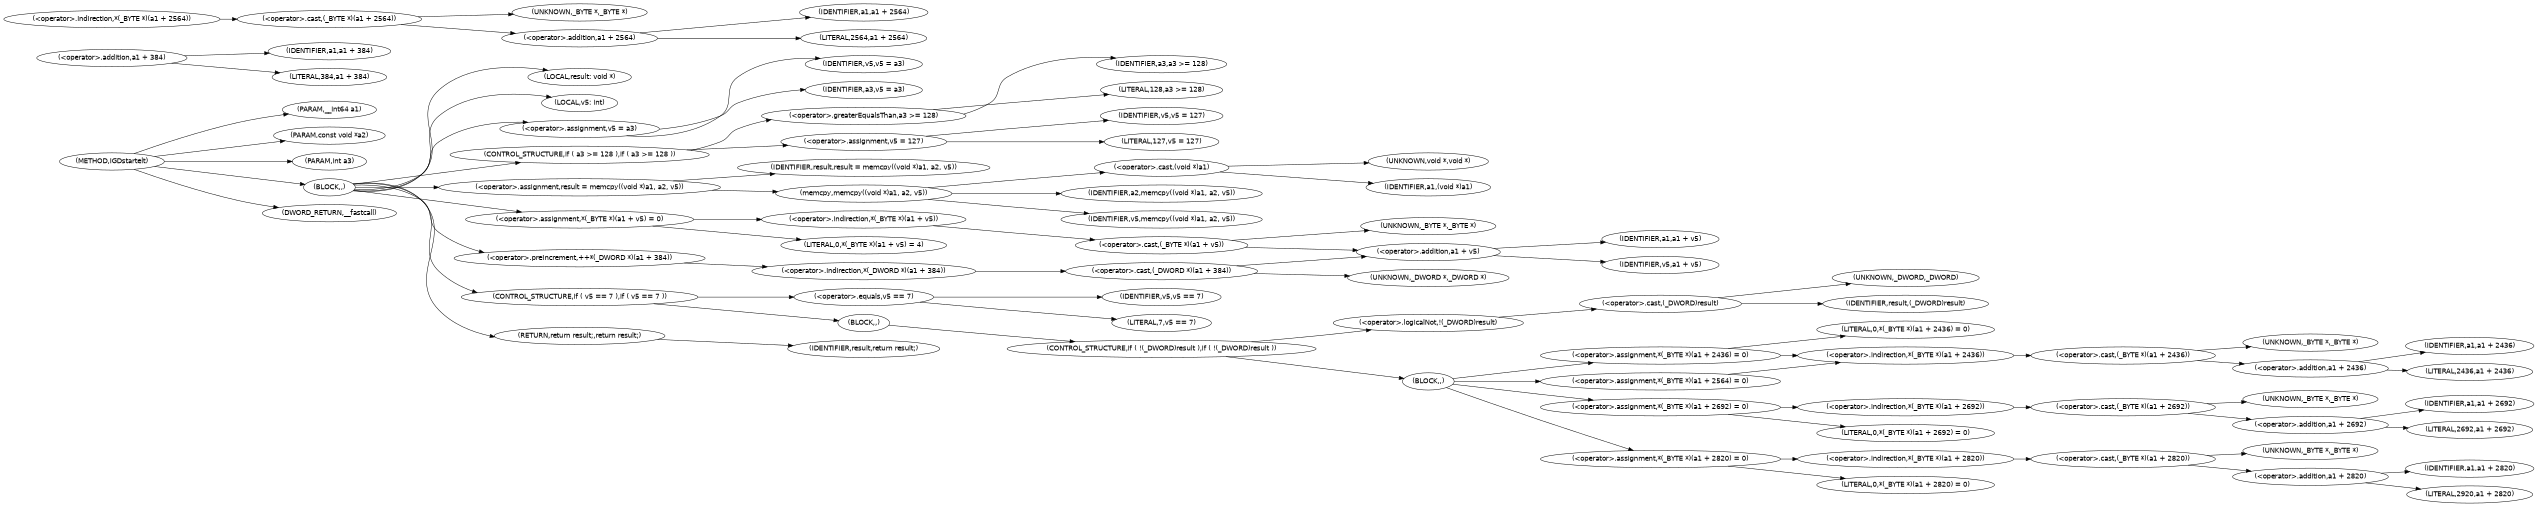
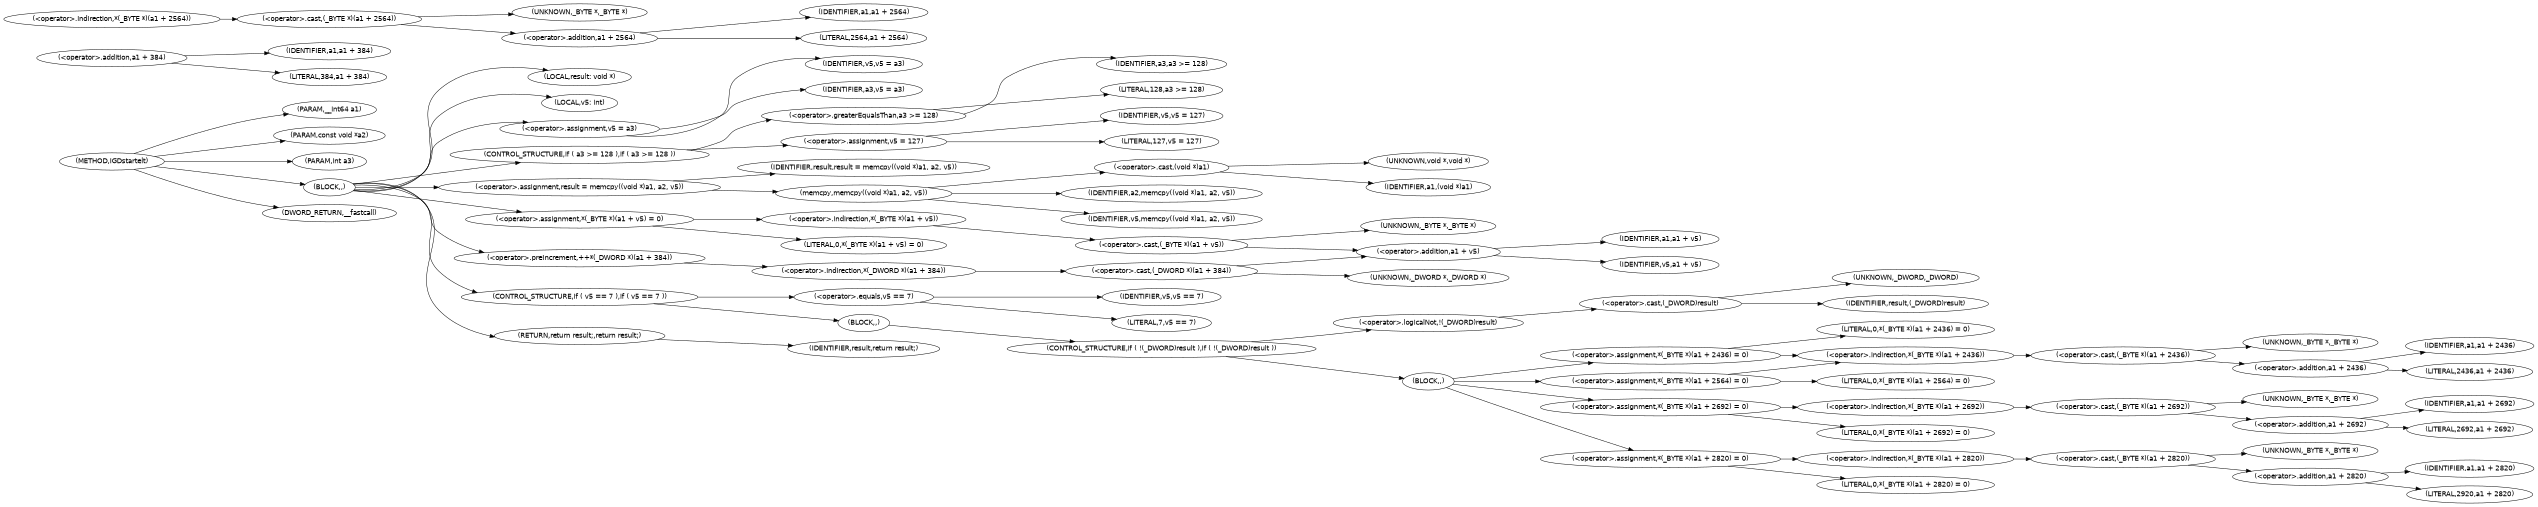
  digraph {
    fontname="DejaVu Sans"
    rankdir=LR
    node [fontname="DejaVu Sans"]
    edge [fontname="DejaVu Sans"]
    n1 [label="(METHOD,IGDstartelt)"]
    n2 [label="(PARAM,__int64 a1)"]
    n3 [label="(PARAM,const void *a2)"]
    n4 [label="(PARAM,int a3)"]
    n5 [label="(BLOCK,,)"]
    n6 [label="(DWORD_RETURN,__fastcall)"]
    n7 [label="(LOCAL,result: void *)"]
    n8 [label="(LOCAL,v5: int)"]
    n9 [label="(<operator>.assignment,v5 = a3)"]
    n10 [label="(CONTROL_STRUCTURE,if ( a3 >= 128 ),if ( a3 >= 128 ))"]
    n11 [label="(<operator>.assignment,result = memcpy((void *)a1, a2, v5))"]
    n12 [label="(<operator>.assignment,*(_BYTE *)(a1 + v5) = 0)"]
    n13 [label="(<operator>.preIncrement,++*(_DWORD *)(a1 + 384))"]
    n14 [label="(CONTROL_STRUCTURE,if ( v5 == 7 ),if ( v5 == 7 ))"]
    n15 [label="(RETURN,return result;,return result;)"]
    n16 [label="(IDENTIFIER,v5,v5 = a3)"]
    n17 [label="(IDENTIFIER,a3,v5 = a3)"]
    n18 [label="(<operator>.greaterEqualsThan,a3 >= 128)"]
    n19 [label="(<operator>.assignment,v5 = 127)"]
    n20 [label="(IDENTIFIER,result,result = memcpy((void *)a1, a2, v5))"]
    n21 [label="(memcpy,memcpy((void *)a1, a2, v5))"]
    n22 [label="(<operator>.indirection,*(_BYTE *)(a1 + v5))"]
-   n23 [label="(LITERAL,0,*(_BYTE *)(a1 + v5) = 4)"]
+   n23 [label="(LITERAL,0,*(_BYTE *)(a1 + v5) = 0)"]
    n24 [label="(<operator>.indirection,*(_DWORD *)(a1 + 384))"]
    n25 [label="(<operator>.equals,v5 == 7)"]
    n26 [label="(BLOCK,,)"]
    n27 [label="(IDENTIFIER,result,return result;)"]
    n28 [label="(IDENTIFIER,a3,a3 >= 128)"]
    n29 [label="(LITERAL,128,a3 >= 128)"]
    n30 [label="(IDENTIFIER,v5,v5 = 127)"]
    n31 [label="(LITERAL,127,v5 = 127)"]
    n32 [label="(<operator>.cast,(void *)a1)"]
    n33 [label="(IDENTIFIER,a2,memcpy((void *)a1, a2, v5))"]
    n34 [label="(IDENTIFIER,v5,memcpy((void *)a1, a2, v5))"]
    n35 [label="(UNKNOWN,void *,void *)"]
    n36 [label="(IDENTIFIER,a1,(void *)a1)"]
    n37 [label="(<operator>.cast,(_BYTE *)(a1 + v5))"]
    n38 [label="(UNKNOWN,_BYTE *,_BYTE *)"]
    n39 [label="(<operator>.addition,a1 + v5)"]
    n40 [label="(IDENTIFIER,a1,a1 + v5)"]
    n41 [label="(IDENTIFIER,v5,a1 + v5)"]
    n42 [label="(<operator>.cast,(_DWORD *)(a1 + 384))"]
    n43 [label="(UNKNOWN,_DWORD *,_DWORD *)"]
    n44 [label="(<operator>.addition,a1 + 384)"]
    n45 [label="(IDENTIFIER,a1,a1 + 384)"]
    n46 [label="(LITERAL,384,a1 + 384)"]
    n47 [label="(IDENTIFIER,v5,v5 == 7)"]
    n48 [label="(LITERAL,7,v5 == 7)"]
    n49 [label="(CONTROL_STRUCTURE,if ( !(_DWORD)result ),if ( !(_DWORD)result ))"]
    n50 [label="(<operator>.logicalNot,!(_DWORD)result)"]
    n51 [label="(BLOCK,,)"]
    n52 [label="(<operator>.cast,(_DWORD)result)"]
    n53 [label="(<operator>.assignment,*(_BYTE *)(a1 + 2436) = 0)"]
    n54 [label="(<operator>.assignment,*(_BYTE *)(a1 + 2564) = 0)"]
    n55 [label="(<operator>.assignment,*(_BYTE *)(a1 + 2692) = 0)"]
    n56 [label="(<operator>.assignment,*(_BYTE *)(a1 + 2820) = 0)"]
    n57 [label="(UNKNOWN,_DWORD,_DWORD)"]
    n58 [label="(IDENTIFIER,result,(_DWORD)result)"]
    n59 [label="(<operator>.indirection,*(_BYTE *)(a1 + 2436))"]
    n60 [label="(LITERAL,0,*(_BYTE *)(a1 + 2436) = 0)"]
+   n61 [label="(LITERAL,0,*(_BYTE *)(a1 + 2564) = 0)"]
    n62 [label="(<operator>.indirection,*(_BYTE *)(a1 + 2692))"]
    n63 [label="(LITERAL,0,*(_BYTE *)(a1 + 2692) = 0)"]
    n64 [label="(<operator>.indirection,*(_BYTE *)(a1 + 2820))"]
    n65 [label="(LITERAL,0,*(_BYTE *)(a1 + 2820) = 0)"]
    n66 [label="(<operator>.cast,(_BYTE *)(a1 + 2436))"]
    n67 [label="(UNKNOWN,_BYTE *,_BYTE *)"]
    n68 [label="(<operator>.addition,a1 + 2436)"]
    n69 [label="(IDENTIFIER,a1,a1 + 2436)"]
    n70 [label="(LITERAL,2436,a1 + 2436)"]
    n71 [label="(<operator>.indirection,*(_BYTE *)(a1 + 2564))"]
    n72 [label="(<operator>.cast,(_BYTE *)(a1 + 2564))"]
    n73 [label="(UNKNOWN,_BYTE *,_BYTE *)"]
    n74 [label="(<operator>.addition,a1 + 2564)"]
    n75 [label="(IDENTIFIER,a1,a1 + 2564)"]
    n76 [label="(LITERAL,2564,a1 + 2564)"]
    n77 [label="(<operator>.cast,(_BYTE *)(a1 + 2692))"]
    n78 [label="(UNKNOWN,_BYTE *,_BYTE *)"]
    n79 [label="(<operator>.addition,a1 + 2692)"]
    n80 [label="(IDENTIFIER,a1,a1 + 2692)"]
    n81 [label="(LITERAL,2692,a1 + 2692)"]
    n82 [label="(<operator>.cast,(_BYTE *)(a1 + 2820))"]
    n83 [label="(UNKNOWN,_BYTE *,_BYTE *)"]
    n84 [label="(<operator>.addition,a1 + 2820)"]
    n85 [label="(IDENTIFIER,a1,a1 + 2820)"]
    n86 [label="(LITERAL,2920,a1 + 2820)"]
    n1 -> n2
    n1 -> n3
    n1 -> n4
    n1 -> n5
    n1 -> n6
    n5 -> n7
    n5 -> n8
    n5 -> n9
    n5 -> n10
    n5 -> n11
    n5 -> n12
    n5 -> n13
    n5 -> n14
    n5 -> n15
    n9 -> n16
    n9 -> n17
    n10 -> n18
    n10 -> n19
    n11 -> n20
    n11 -> n21
    n12 -> n22
    n12 -> n23
    n13 -> n24
    n14 -> n25
    n14 -> n26
    n15 -> n27
    n18 -> n28
    n18 -> n29
    n19 -> n30
    n19 -> n31
    n21 -> n32
    n21 -> n33
    n21 -> n34
    n22 -> n37
    n24 -> n42
    n25 -> n47
    n25 -> n48
    n26 -> n49
    n32 -> n35
    n32 -> n36
    n37 -> n38
    n37 -> n39
    n39 -> n40
    n39 -> n41
    n42 -> n39
    n42 -> n43
    n44 -> n45
    n44 -> n46
    n49 -> n50
    n49 -> n51
    n50 -> n52
    n51 -> n53
    n51 -> n54
    n51 -> n55
    n51 -> n56
    n52 -> n57
    n52 -> n58
    n53 -> n59
    n53 -> n60
    n54 -> n59
+   n54 -> n61
    n55 -> n62
    n55 -> n63
    n56 -> n64
    n56 -> n65
    n59 -> n66
    n62 -> n77
    n64 -> n82
    n66 -> n67
    n66 -> n68
    n68 -> n69
    n68 -> n70
    n71 -> n72
    n72 -> n73
    n72 -> n74
    n74 -> n75
    n74 -> n76
    n77 -> n78
    n77 -> n79
    n79 -> n80
    n79 -> n81
    n82 -> n83
    n82 -> n84
    n84 -> n85
    n84 -> n86
  }
